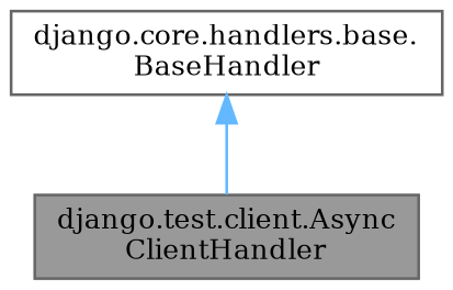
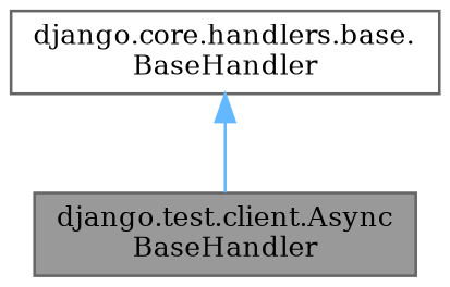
  digraph {
    fontname="DejaVu Serif"
    node [color=gray40 fontname="DejaVu Serif" fontsize=10 shape=box style=filled]
-   n1 [fillcolor=grey60 fontcolor=black height=0.2 label="django.test.client.Async\lClientHandler" width=0.4]
+   n1 [fillcolor=grey60 fontcolor=black height=0.2 label="django.test.client.Async\lBaseHandler" width=0.4]
    n2 [fillcolor=white height=0.2 label="django.core.handlers.base.\lBaseHandler" width=0.4]
    n2 -> n1 [color=steelblue1 dir=back fontname="DejaVu Serif" fontsize=10 labelfontname=Helvetica labelfontsize=10 style=solid]
  }
